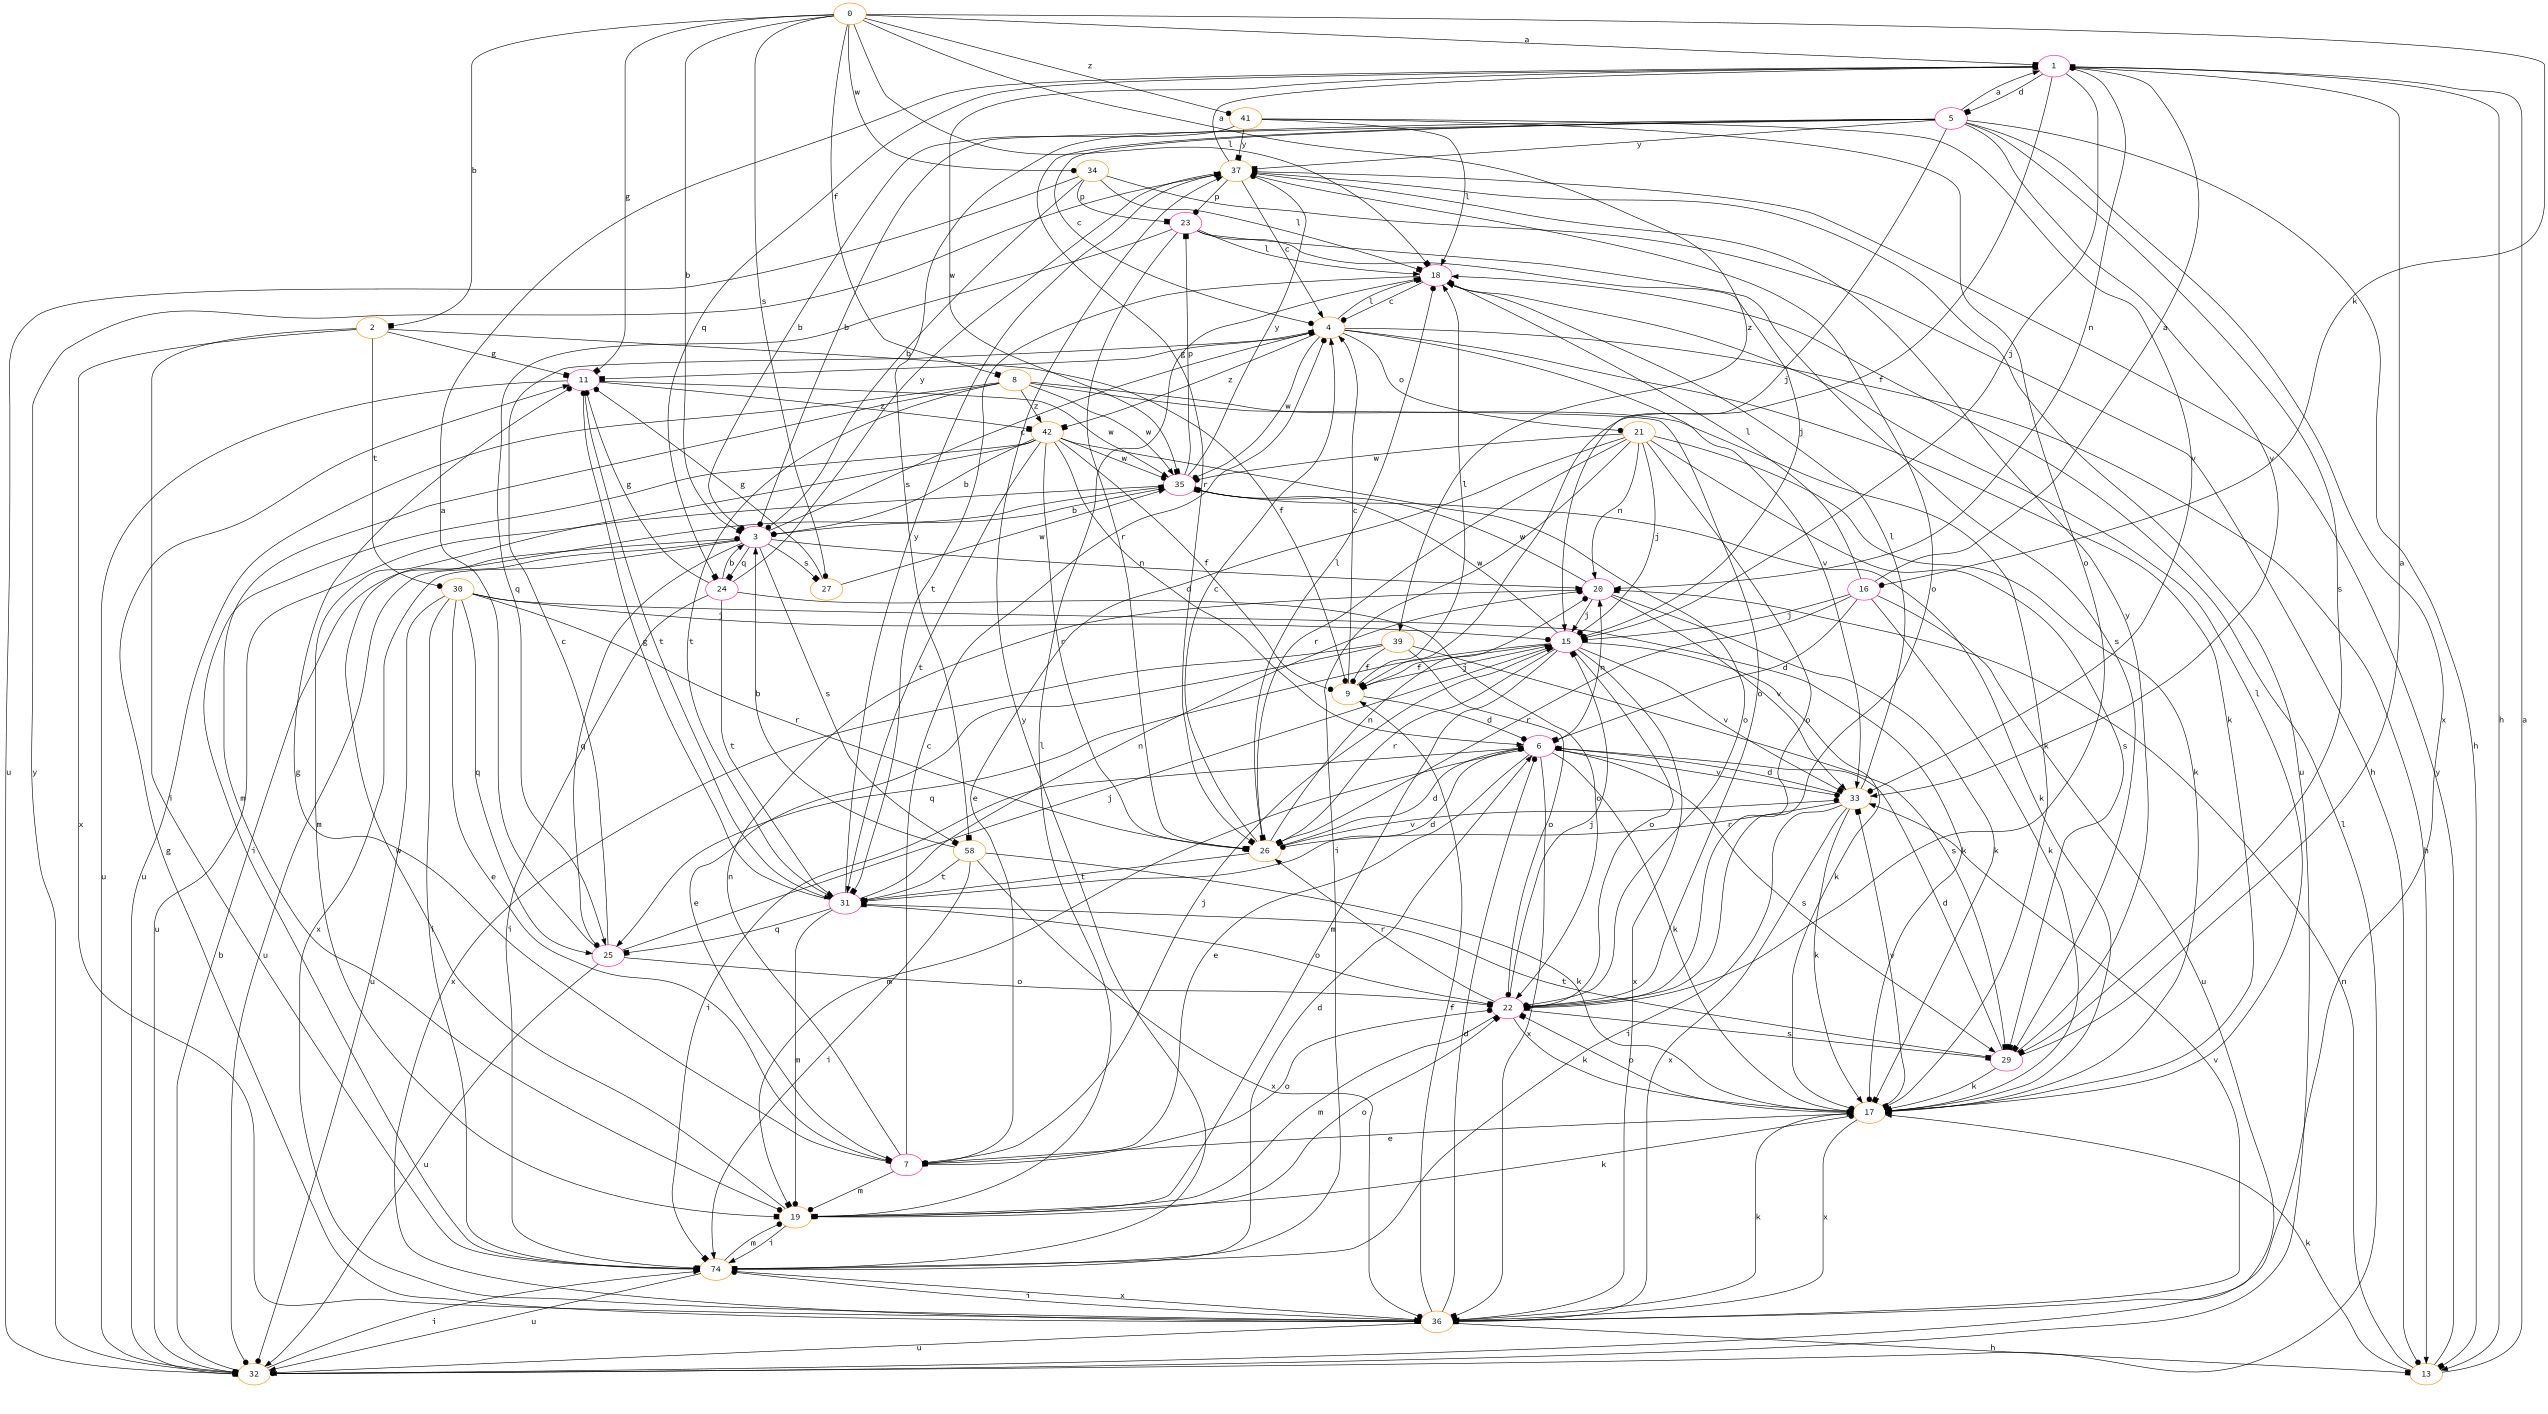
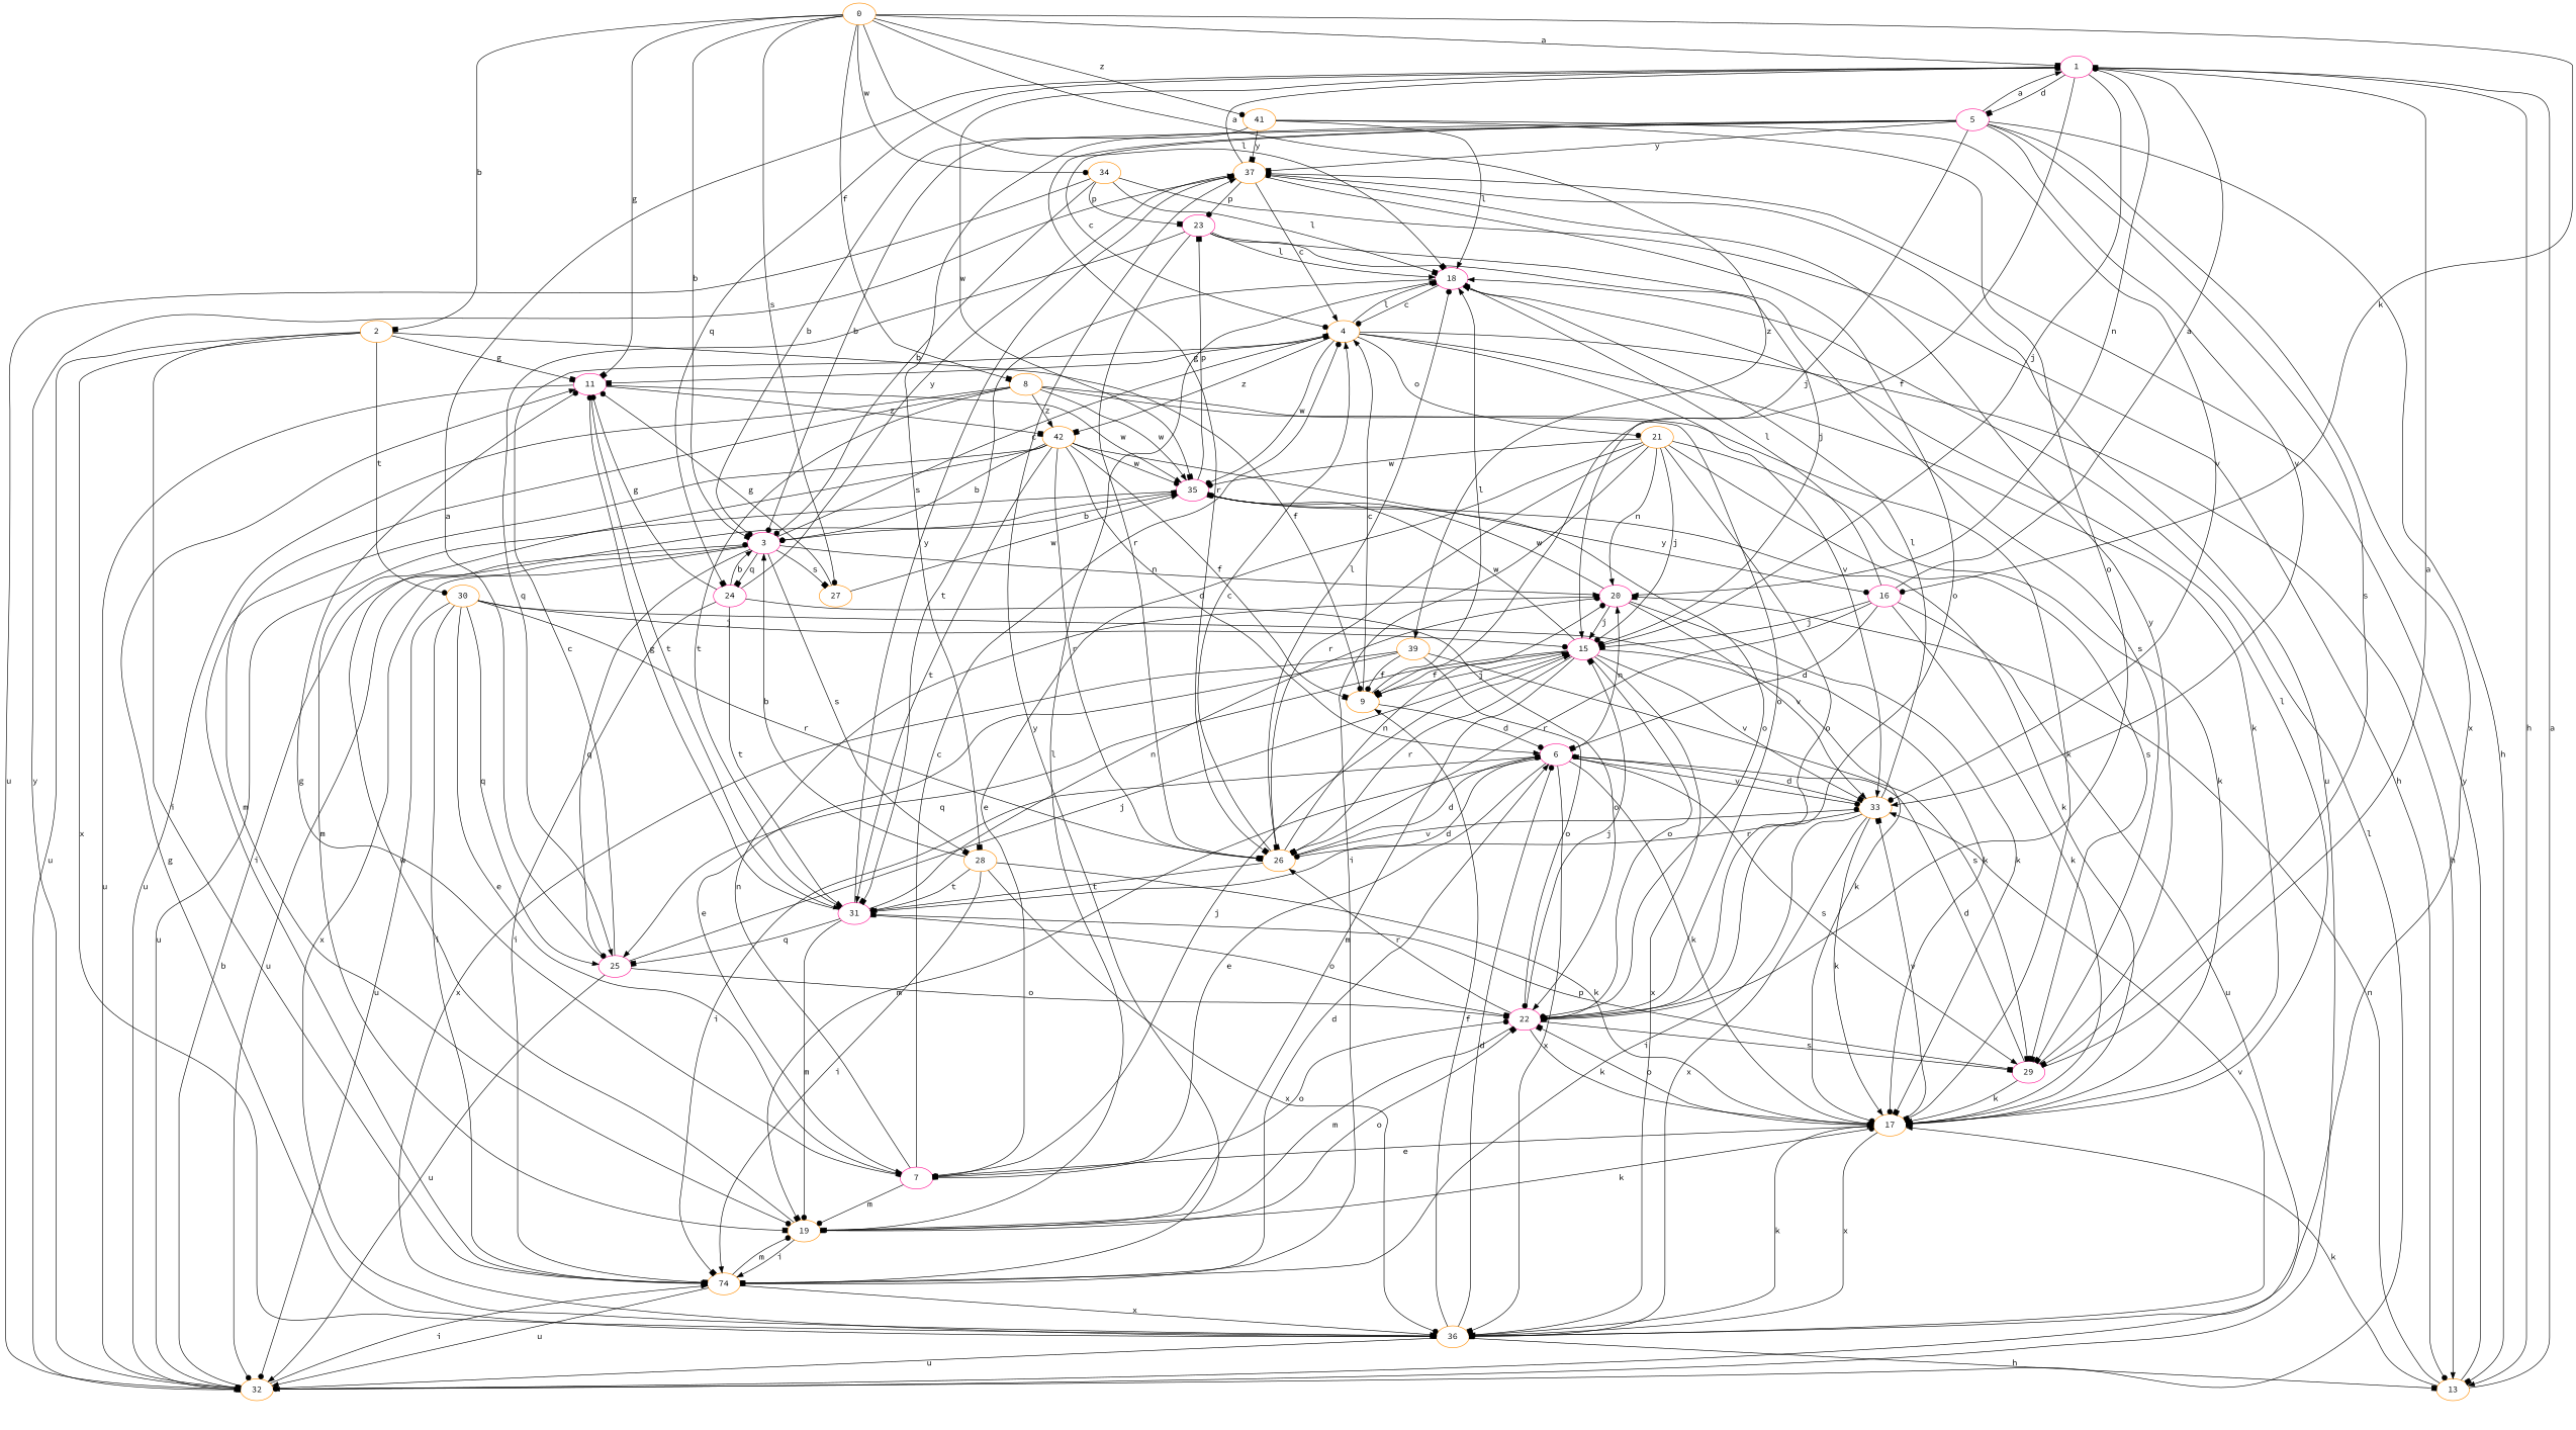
  strict digraph {
    fontname="Source Code Pro"
    node [color=darkorange fontname="Source Code Pro"]
    edge [arrowhead=box fontname="Source Code Pro"]
    1 [color=deeppink]
    0
    2
    3 [color=deeppink]
    8
    11 [color=deeppink]
    16 [color=deeppink]
    18 [color=deeppink]
    27
    34
    39
    41
    5 [color=deeppink]
    9
    13
    15 [color=deeppink]
    20 [color=deeppink]
    24 [color=deeppink]
    35 [color=deeppink]
    n20 [label=74]
    30
    32
    36
    4
    25 [color=deeppink]
-   28 [label=58]
+   28
    17
    42
    19
    22 [color=deeppink]
    31 [color=deeppink]
    26
    6 [color=deeppink]
    23 [color=deeppink]
    29 [color=deeppink]
    7 [color=deeppink]
    33
    37
    21
    1 -> 5 [label=d]
    1 -> 9 [label=f]
    1 -> 13 [arrowhead=normal label=h]
    1 -> 15 [label=j]
    1 -> 20 [arrowhead=normal label=n]
    1 -> 24 [label=q]
    1 -> 35 [label=w]
    0 -> 1 [label=a]
    0 -> 2 [label=b]
    0 -> 3 [label=b]
    0 -> 8 [label=f]
    0 -> 11 [label=g]
    0 -> 16 [arrowhead=dot label=k]
    0 -> 18 [label=l]
    0 -> 27 [arrowhead=dot label=s]
    0 -> 34 [arrowhead=dot label=w]
    0 -> 39 [arrowhead=normal label=z]
    0 -> 41 [arrowhead=dot label=z]
    2 -> 11 [label=g]
    2 -> 9 [arrowhead=dot label=f]
    2 -> n20 [arrowhead=normal label=i]
    2 -> 30 [arrowhead=dot label=t]
+   2 -> 32 [arrowhead=normal label=u]
    2 -> 36 [arrowhead=dot label=x]
    3 -> 27 [label=s]
    3 -> 20 [arrowhead=normal label=n]
    3 -> 24 [label=q]
    3 -> 32 [arrowhead=dot label=u]
    3 -> 36 [label=x]
    3 -> 4 [label=c]
    3 -> 25 [arrowhead=dot label=q]
    3 -> 28 [label=s]
    8 -> 35 [arrowhead=normal label=w]
    8 -> 32 [label=u]
    8 -> 17 [label=k]
    8 -> 42 [arrowhead=normal label=z]
    8 -> 19 [arrowhead=dot label=m]
    8 -> 22 [arrowhead=dot label=o]
    8 -> 31 [arrowhead=dot label=t]
    11 -> 35 [arrowhead=normal label=w]
    11 -> 32 [label=u]
    11 -> 42 [label=z]
    11 -> 31 [arrowhead=normal label=t]
    16 -> 1 [arrowhead=dot label=a]
    16 -> 18 [label=l]
    16 -> 15 [label=j]
    16 -> 32 [arrowhead=dot label=u]
    16 -> 17 [arrowhead=normal label=k]
    16 -> 26 [label=r]
    16 -> 6 [label=d]
    18 -> 4 [arrowhead=dot label=c]
    18 -> 31 [label=t]
    27 -> 11 [arrowhead=dot label=g]
    27 -> 35 [arrowhead=normal label=w]
    34 -> 3 [arrowhead=dot label=b]
    34 -> 18 [label=l]
    34 -> 13 [arrowhead=dot label=h]
    34 -> 32 [label=u]
    34 -> 23 [label=p]
    39 -> 9 [arrowhead=dot label=f]
    39 -> 36 [arrowhead=normal label=x]
    39 -> 22 [arrowhead=dot label=o]
    39 -> 29 [label=s]
    39 -> 7 [arrowhead=normal label=e]
    41 -> 3 [arrowhead=dot label=b]
    41 -> 18 [arrowhead=normal label=l]
    41 -> 22 [label=o]
    41 -> 33 [arrowhead=dot label=v]
    41 -> 37 [label=y]
    5 -> 1 [arrowhead=normal label=a]
    5 -> 3 [arrowhead=dot label=b]
    5 -> 13 [label=h]
    5 -> 15 [arrowhead=normal label=j]
    5 -> 36 [label=x]
    5 -> 4 [arrowhead=dot label=c]
    5 -> 28 [label=s]
    5 -> 26 [label=r]
    5 -> 29 [label=s]
    5 -> 33 [arrowhead=normal label=v]
    5 -> 37 [label=y]
    9 -> 18 [arrowhead=normal label=l]
    9 -> 15 [arrowhead=normal label=j]
    9 -> 4 [arrowhead=normal label=c]
    9 -> 6 [arrowhead=dot label=d]
    13 -> 1 [label=a]
    13 -> 20 [label=n]
    13 -> 17 [arrowhead=normal label=k]
    13 -> 37 [arrowhead=dot label=y]
    15 -> 9 [label=f]
    15 -> 35 [arrowhead=normal label=w]
    15 -> 36 [arrowhead=normal label=x]
    15 -> 25 [arrowhead=normal label=q]
    15 -> 17 [arrowhead=dot label=k]
    15 -> 19 [label=m]
    15 -> 22 [label=o]
    15 -> 26 [label=r]
    15 -> 33 [label=v]
    20 -> 15 [arrowhead=normal label=j]
    20 -> 35 [label=w]
    20 -> 17 [label=k]
    20 -> 33 [arrowhead=normal label=v]
    24 -> 3 [arrowhead=normal label=b]
    24 -> 11 [arrowhead=dot label=g]
    24 -> n20 [label=i]
    24 -> 22 [arrowhead=normal label=o]
    24 -> 31 [arrowhead=normal label=t]
    24 -> 37 [arrowhead=normal label=y]
    35 -> 3 [arrowhead=dot label=b]
    35 -> 32 [label=u]
    35 -> 17 [label=k]
    35 -> 23 [label=p]
-   35 -> 37 [arrowhead=dot label=y]
+   35 -> 16 [arrowhead=dot label=y]
    n20 -> 32 [arrowhead=normal label=u]
    n20 -> 36 [arrowhead=normal label=x]
    n20 -> 19 [arrowhead=dot label=m]
    n20 -> 6 [arrowhead=normal label=d]
    n20 -> 37 [arrowhead=normal label=y]
    30 -> 15 [arrowhead=dot label=j]
    30 -> n20 [arrowhead=dot label=i]
    30 -> 32 [arrowhead=dot label=u]
    30 -> 25 [arrowhead=normal label=q]
    30 -> 17 [arrowhead=dot label=k]
    30 -> 26 [label=r]
    30 -> 7 [label=e]
    32 -> 3 [arrowhead=dot label=b]
    32 -> 18 [arrowhead=normal label=l]
    32 -> n20 [arrowhead=normal label=i]
    32 -> 37 [arrowhead=normal label=y]
    36 -> 11 [arrowhead=normal label=g]
    36 -> 9 [arrowhead=normal label=f]
    36 -> 13 [label=h]
-   36 -> n20 [arrowhead=dot label=i]
    36 -> 32 [arrowhead=dot label=u]
    36 -> 17 [arrowhead=normal label=k]
    36 -> 6 [arrowhead=dot label=d]
    36 -> 33 [arrowhead=normal label=v]
    4 -> 11 [label=g]
    4 -> 18 [label=l]
    4 -> 13 [arrowhead=normal label=h]
    4 -> 35 [arrowhead=dot label=w]
    4 -> 17 [label=k]
    4 -> 42 [label=z]
    4 -> 33 [arrowhead=normal label=v]
    4 -> 21 [arrowhead=dot label=o]
    25 -> 1 [label=a]
    25 -> 15 [label=j]
    25 -> 32 [arrowhead=normal label=u]
    25 -> 4 [arrowhead=dot label=c]
    25 -> 22 [arrowhead=dot label=o]
    28 -> 3 [arrowhead=normal label=b]
    28 -> n20 [arrowhead=normal label=i]
    28 -> 36 [arrowhead=dot label=x]
    28 -> 17 [arrowhead=normal label=k]
    28 -> 31 [arrowhead=dot label=t]
    17 -> 18 [arrowhead=normal label=l]
    17 -> 36 [label=x]
    17 -> 22 [label=o]
    17 -> 7 [arrowhead=dot label=e]
    17 -> 33 [label=v]
    42 -> 3 [arrowhead=dot label=b]
-   42 -> 9 [arrowhead=dot label=f]
+   42 -> 9 [label=f]
    42 -> 35 [arrowhead=dot label=w]
    42 -> n20 [label=i]
    42 -> 19 [label=m]
    42 -> 22 [arrowhead=dot label=o]
    42 -> 31 [arrowhead=normal label=t]
    42 -> 26 [label=r]
    42 -> 6 [arrowhead=normal label=d]
    19 -> 18 [arrowhead=normal label=l]
    19 -> 35 [label=w]
    19 -> n20 [arrowhead=normal label=i]
    19 -> 17 [arrowhead=dot label=k]
    19 -> 22 [label=o]
    22 -> 15 [label=j]
    22 -> 17 [label=k]
    22 -> 19 [arrowhead=normal label=m]
    22 -> 26 [arrowhead=normal label=r]
    22 -> 29 [label=s]
    31 -> 11 [arrowhead=dot label=g]
    31 -> 20 [arrowhead=dot label=n]
    31 -> 25 [label=q]
    31 -> 19 [arrowhead=dot label=m]
    31 -> 22 [label=o]
    31 -> 6 [arrowhead=dot label=d]
    31 -> 37 [label=y]
    26 -> 18 [arrowhead=dot label=l]
    26 -> 20 [arrowhead=dot label=n]
    26 -> 4 [arrowhead=normal label=c]
    26 -> 31 [arrowhead=normal label=t]
    26 -> 6 [label=d]
    26 -> 33 [arrowhead=dot label=v]
    6 -> 20 [arrowhead=normal label=n]
    6 -> n20 [label=i]
    6 -> 36 [label=x]
    6 -> 17 [arrowhead=dot label=k]
    6 -> 19 [label=m]
    6 -> 29 [arrowhead=normal label=s]
    6 -> 7 [label=e]
    6 -> 33 [arrowhead=dot label=v]
    23 -> 18 [arrowhead=normal label=l]
    23 -> 15 [arrowhead=dot label=j]
    23 -> 25 [arrowhead=normal label=q]
    23 -> 26 [arrowhead=normal label=r]
    23 -> 29 [label=s]
    29 -> 1 [arrowhead=dot label=a]
    29 -> 17 [arrowhead=normal label=k]
-   29 -> 31 [label=t]
+   29 -> 31 [label=p]
    29 -> 6 [arrowhead=normal label=d]
    29 -> 37 [arrowhead=dot label=y]
    7 -> 11 [arrowhead=dot label=g]
    7 -> 15 [arrowhead=normal label=j]
    7 -> 20 [label=n]
    7 -> 4 [arrowhead=dot label=c]
    7 -> 19 [arrowhead=dot label=m]
    7 -> 22 [arrowhead=dot label=o]
    33 -> 18 [arrowhead=normal label=l]
    33 -> n20 [arrowhead=dot label=i]
    33 -> 36 [label=x]
    33 -> 17 [arrowhead=normal label=k]
    33 -> 26 [arrowhead=dot label=r]
    33 -> 6 [arrowhead=dot label=d]
    37 -> 1 [arrowhead=dot label=a]
    37 -> 32 [arrowhead=normal label=u]
    37 -> 4 [arrowhead=normal label=c]
    37 -> 22 [arrowhead=dot label=o]
    37 -> 23 [arrowhead=dot label=p]
    21 -> 15 [arrowhead=dot label=j]
    21 -> 20 [arrowhead=normal label=n]
    21 -> 35 [arrowhead=dot label=w]
    21 -> n20 [label=i]
    21 -> 17 [label=k]
    21 -> 22 [arrowhead=normal label=o]
    21 -> 26 [label=r]
    21 -> 29 [label=s]
    21 -> 7 [label=e]
  }
